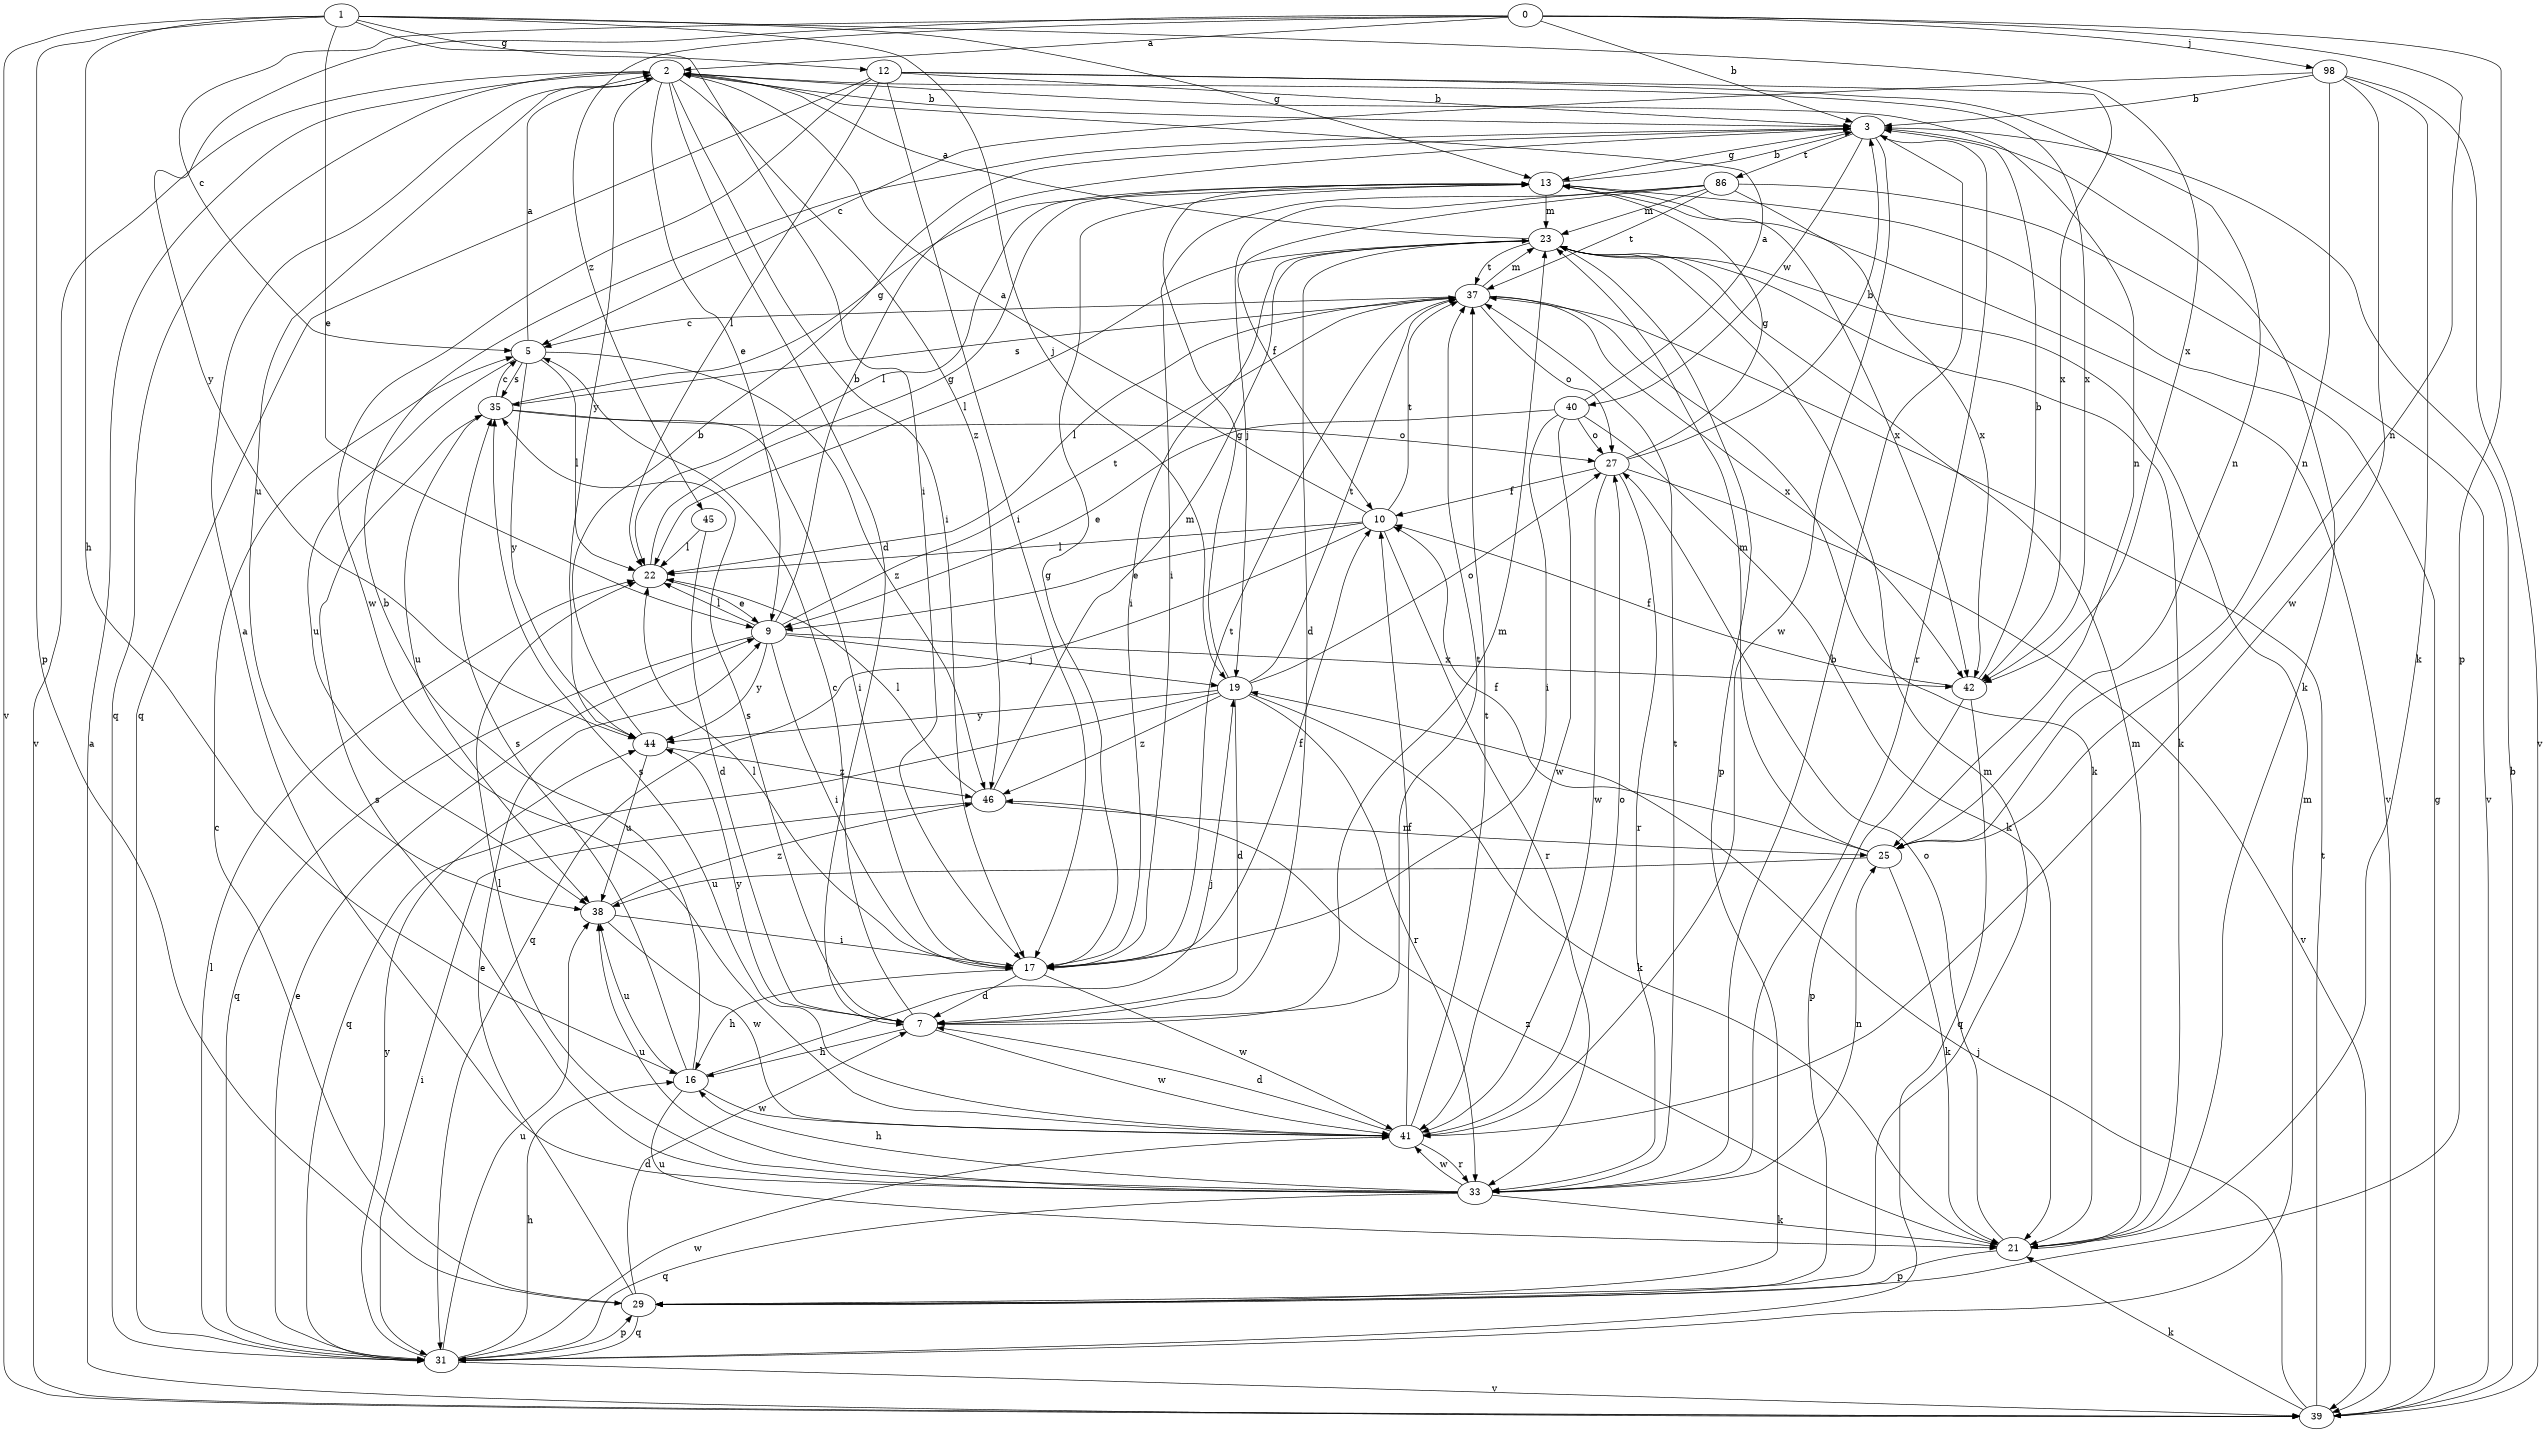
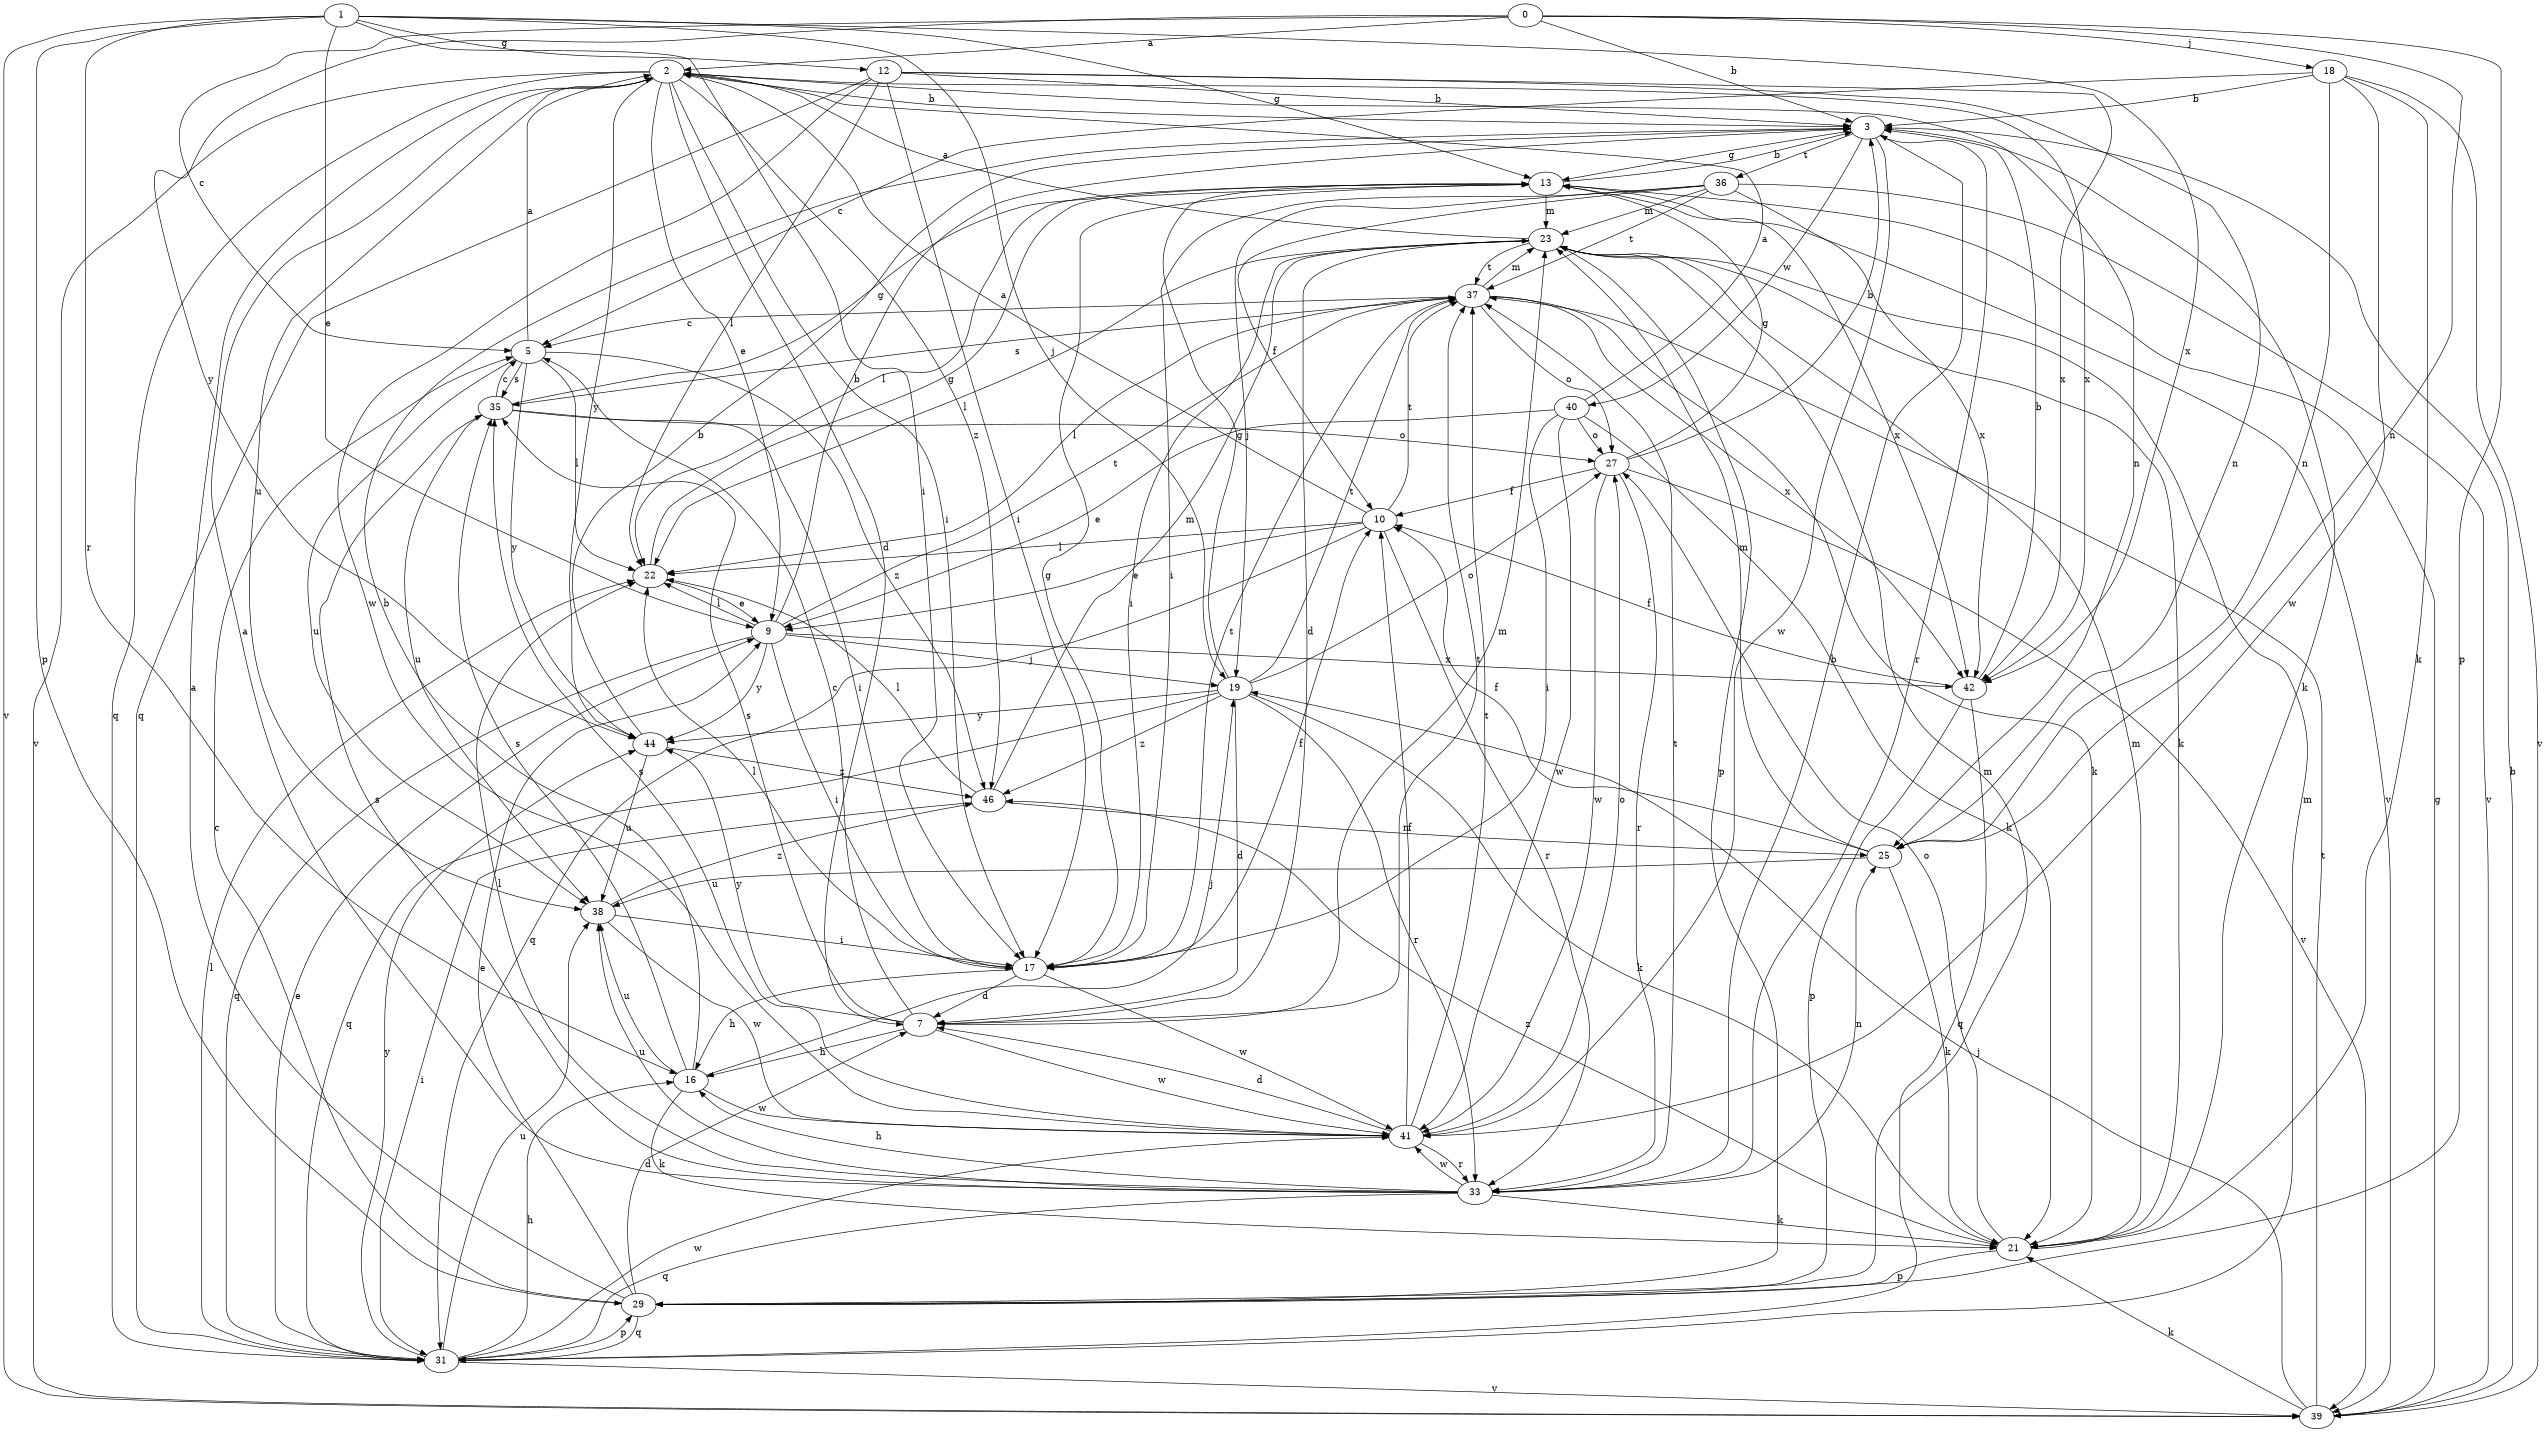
  strict digraph {
    fontname="DejaVu Serif"
    node [fontname="DejaVu Serif"]
    edge [fontname="DejaVu Serif"]
    0
    2
    3
    5
-   18 [label=98]
+   18
    25
    29
    44
-   45
    9
    17
    39
    42
    7
    31
    38
    46
    13
    21
    33
-   36 [label=86]
+   36
    40
    41
    22
    35
    23
    10
    1
    12
    16
    19
    37
    27
    0 -> 2 [label=a]
    0 -> 3 [label=b]
    0 -> 5 [label=c]
    0 -> 18 [label=j]
    0 -> 25 [label=n]
    0 -> 29 [label=p]
    0 -> 44 [label=y]
-   0 -> 45 [label=z]
    2 -> 3 [label=b]
    2 -> 25 [label=n]
    2 -> 44 [label=y]
    2 -> 9 [label=e]
    2 -> 17 [label=i]
    2 -> 39 [label=v]
    2 -> 42 [label=x]
    2 -> 7 [label=d]
    2 -> 31 [label=q]
    2 -> 38 [label=u]
    2 -> 46 [label=z]
    3 -> 13 [label=g]
    3 -> 21 [label=k]
    3 -> 33 [label=r]
    3 -> 36 [label=t]
    3 -> 40 [label=w]
    3 -> 41 [label=w]
    5 -> 2 [label=a]
    5 -> 44 [label=y]
    5 -> 38 [label=u]
    5 -> 46 [label=z]
    5 -> 22 [label=l]
    5 -> 35 [label=s]
    18 -> 3 [label=b]
    18 -> 5 [label=c]
    18 -> 25 [label=n]
    18 -> 39 [label=v]
    18 -> 21 [label=k]
    18 -> 41 [label=w]
    25 -> 38 [label=u]
    25 -> 21 [label=k]
    25 -> 23 [label=m]
    25 -> 10 [label=f]
    29 -> 5 [label=c]
    29 -> 9 [label=e]
    29 -> 7 [label=d]
    29 -> 31 [label=q]
    29 -> 23 [label=m]
    44 -> 3 [label=b]
    44 -> 38 [label=u]
    44 -> 46 [label=z]
-   45 -> 7 [label=d]
-   45 -> 22 [label=l]
    9 -> 3 [label=b]
    9 -> 44 [label=y]
    9 -> 17 [label=i]
    9 -> 42 [label=x]
    9 -> 31 [label=q]
    9 -> 22 [label=l]
    9 -> 19 [label=j]
    9 -> 37 [label=t]
    17 -> 7 [label=d]
    17 -> 13 [label=g]
    17 -> 41 [label=w]
    17 -> 22 [label=l]
    17 -> 10 [label=f]
    17 -> 16 [label=h]
    17 -> 37 [label=t]
-   39 -> 2 [label=a]
+   29 -> 2 [label=a]
    39 -> 3 [label=b]
    39 -> 13 [label=g]
    39 -> 21 [label=k]
    39 -> 19 [label=j]
    39 -> 37 [label=t]
    42 -> 3 [label=b]
    42 -> 29 [label=p]
    42 -> 31 [label=q]
    42 -> 10 [label=f]
    7 -> 5 [label=c]
    7 -> 44 [label=y]
    7 -> 41 [label=w]
    7 -> 35 [label=s]
    7 -> 23 [label=m]
    7 -> 16 [label=h]
    7 -> 37 [label=t]
    31 -> 29 [label=p]
    31 -> 44 [label=y]
    31 -> 9 [label=e]
    31 -> 39 [label=v]
    31 -> 38 [label=u]
    31 -> 41 [label=w]
    31 -> 22 [label=l]
    31 -> 23 [label=m]
    31 -> 16 [label=h]
    38 -> 17 [label=i]
    38 -> 46 [label=z]
    38 -> 41 [label=w]
    46 -> 25 [label=n]
    46 -> 31 [label=i]
    46 -> 22 [label=l]
    46 -> 23 [label=m]
    13 -> 3 [label=b]
    13 -> 39 [label=v]
    13 -> 42 [label=x]
    13 -> 22 [label=l]
    13 -> 23 [label=m]
    21 -> 29 [label=p]
    21 -> 46 [label=z]
    21 -> 23 [label=m]
    21 -> 27 [label=o]
    33 -> 2 [label=a]
    33 -> 3 [label=b]
    33 -> 25 [label=n]
    33 -> 31 [label=q]
    33 -> 38 [label=u]
    33 -> 21 [label=k]
    33 -> 41 [label=w]
    33 -> 22 [label=l]
    33 -> 35 [label=s]
    33 -> 16 [label=h]
    33 -> 37 [label=t]
    36 -> 17 [label=i]
    36 -> 39 [label=v]
    36 -> 42 [label=x]
    36 -> 23 [label=m]
    36 -> 10 [label=f]
    36 -> 19 [label=j]
    36 -> 37 [label=t]
    40 -> 2 [label=a]
    40 -> 9 [label=e]
    40 -> 17 [label=i]
    40 -> 21 [label=k]
    40 -> 41 [label=w]
    40 -> 27 [label=o]
    41 -> 7 [label=d]
    41 -> 33 [label=r]
    41 -> 35 [label=s]
    41 -> 10 [label=f]
    41 -> 37 [label=t]
    41 -> 27 [label=o]
    22 -> 9 [label=e]
    22 -> 13 [label=g]
    35 -> 5 [label=c]
    35 -> 17 [label=i]
    35 -> 38 [label=u]
    35 -> 13 [label=g]
    35 -> 27 [label=o]
    23 -> 2 [label=a]
    23 -> 29 [label=p]
    23 -> 17 [label=i]
    23 -> 7 [label=d]
    23 -> 21 [label=k]
    23 -> 22 [label=l]
    23 -> 37 [label=t]
    10 -> 2 [label=a]
    10 -> 9 [label=e]
    10 -> 31 [label=q]
    10 -> 33 [label=r]
    10 -> 22 [label=l]
    10 -> 37 [label=t]
    1 -> 29 [label=p]
    1 -> 9 [label=e]
    1 -> 17 [label=i]
    1 -> 39 [label=v]
    1 -> 42 [label=x]
    1 -> 13 [label=g]
    1 -> 12 [label=g]
-   1 -> 16 [label=h]
+   1 -> 16 [label=r]
    1 -> 19 [label=j]
    12 -> 3 [label=b]
    12 -> 25 [label=n]
    12 -> 17 [label=i]
    12 -> 42 [label=x]
    12 -> 31 [label=q]
    12 -> 41 [label=w]
    12 -> 22 [label=l]
    16 -> 3 [label=b]
    16 -> 38 [label=u]
-   16 -> 21 [label=u]
+   16 -> 21 [label=k]
    16 -> 41 [label=w]
    16 -> 35 [label=s]
    16 -> 19 [label=j]
    19 -> 44 [label=y]
    19 -> 7 [label=d]
    19 -> 31 [label=q]
    19 -> 46 [label=z]
    19 -> 13 [label=g]
    19 -> 21 [label=k]
    19 -> 33 [label=r]
    19 -> 37 [label=t]
    19 -> 27 [label=o]
    37 -> 5 [label=c]
    37 -> 42 [label=x]
    37 -> 21 [label=k]
    37 -> 22 [label=l]
    37 -> 35 [label=s]
    37 -> 23 [label=m]
    37 -> 27 [label=o]
    27 -> 3 [label=b]
    27 -> 39 [label=v]
    27 -> 13 [label=g]
    27 -> 33 [label=r]
    27 -> 41 [label=w]
    27 -> 10 [label=f]
  }
